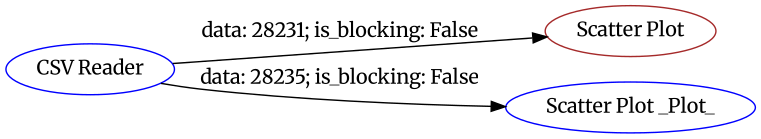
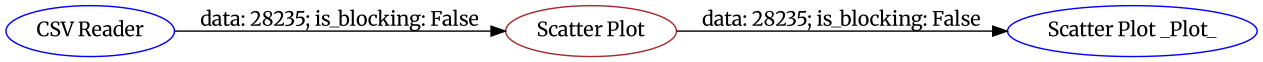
  digraph {
    fontname=Merriweather
    rankdir=LR
    node [color=blue fontname=Merriweather]
    edge [fontname=Merriweather]
    n1 [color=brown label="Scatter Plot"]
    n2 [label="CSV Reader"]
    n3 [label="Scatter Plot _Plot_"]
-   n2 -> n1 [label="data: 28231; is_blocking: False"]
-   n2 -> n3 [label="data: 28235; is_blocking: False"]
+   n2 -> n1 [label="data: 28235; is_blocking: False"]
+   n1 -> n3 [label="data: 28235; is_blocking: False"]
  }
